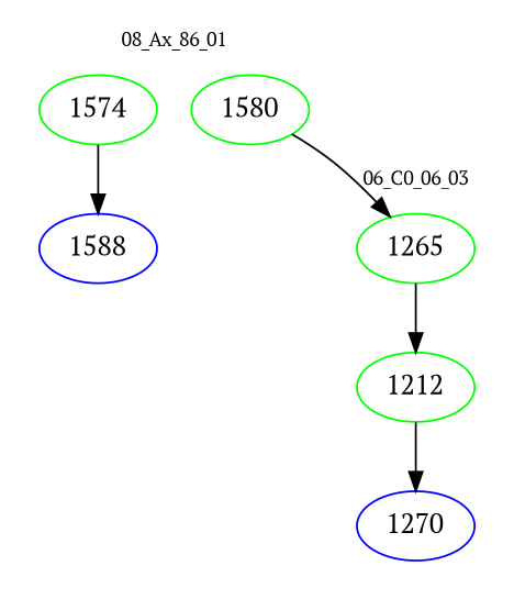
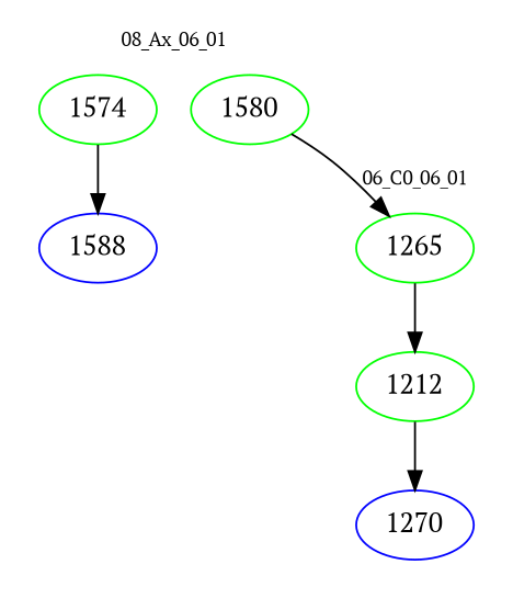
  digraph {
    fontname="PT Serif"
    node [color=green fontname="PT Serif"]
    edge [color=black fontname="PT Serif"]
    n1 [label=1580]
    n2 [label=1574]
    n3 [color=blue label=1588]
    n4 [label=1265]
    n5 [label=1212]
    n6 [color=blue label=1270]
    subgraph cluster_1 {
      color=white
      fontsize=10
-     label="08_Ax_86_01"
+     label="08_Ax_06_01"
      n1
      n2
      n3
    }
    subgraph cluster_2 {
      color=white
      fontsize=10
-     label="06_C0_06_03"
+     label="06_C0_06_01"
      n4
      n5
      n6
    }
    n1 -> n4
    n2 -> n3
    n4 -> n5
    n5 -> n6
  }
